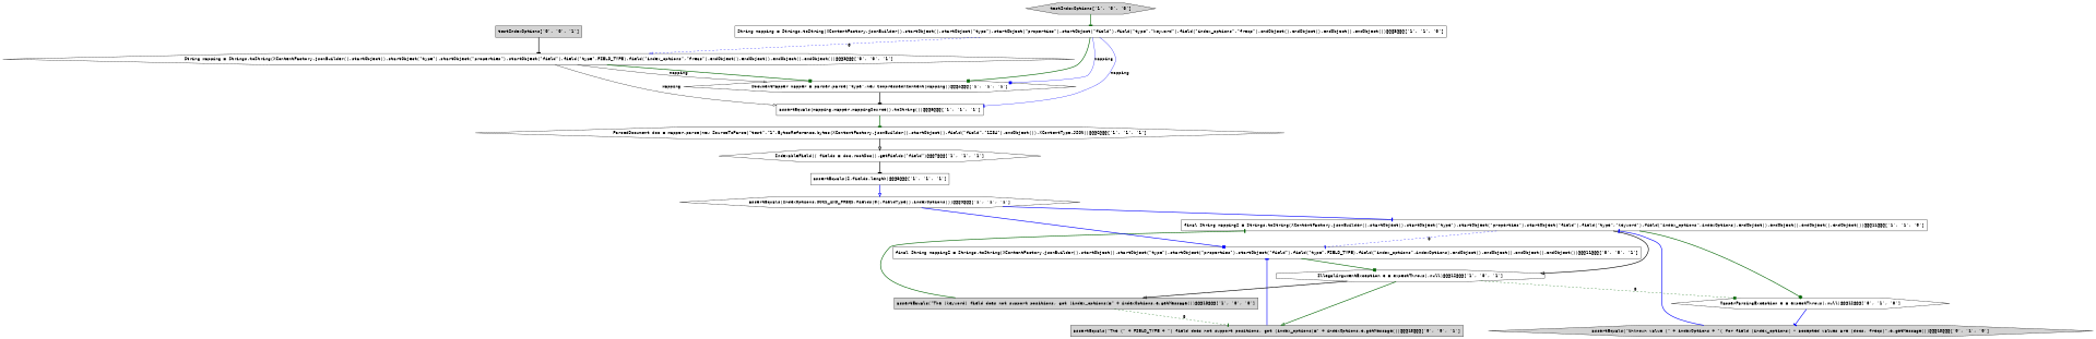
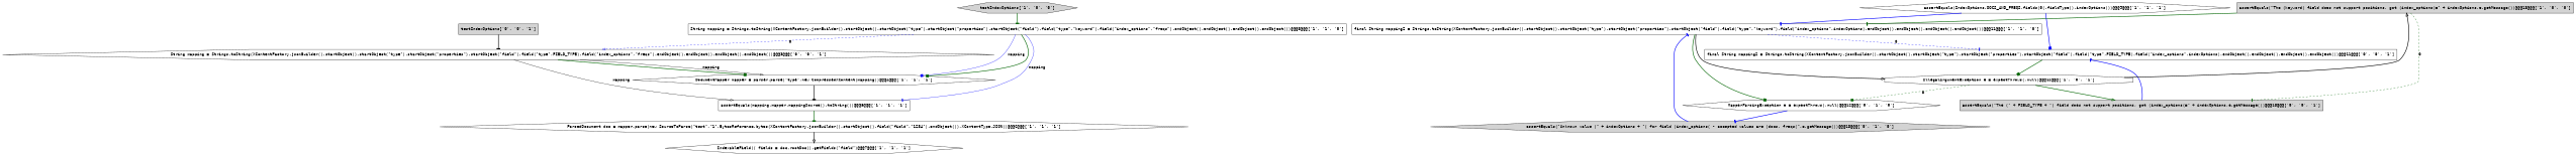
  digraph {
    fontname="DejaVu Sans Mono"
    node [fillcolor=white fontname="DejaVu Sans Mono" shape=box style=filled]
    edge [arrowhead=tee color=darkgreen fontname="DejaVu Sans Mono" style=bold]
    n1 [fillcolor=lightgray label="testIndexOptions['0', '0', '1']"]
    n2 [label="String mapping = Strings.toString(XContentFactory.jsonBuilder().startObject().startObject(\"type\").startObject(\"properties\").startObject(\"field\").field(\"type\",FIELD_TYPE).field(\"index_options\",\"freqs\").endObject().endObject().endObject().endObject())@@@3@@@['0', '0', '1']" shape=hexagon]
    n3 [label="DocumentMapper mapper = parser.parse(\"type\",new CompressedXContent(mapping))@@@4@@@['1', '1', '1']" shape=hexagon]
    n4 [label="assertEquals(mapping,mapper.mappingSource().toString())@@@5@@@['1', '1', '1']"]
    n5 [label="String mapping = Strings.toString(XContentFactory.jsonBuilder().startObject().startObject(\"type\").startObject(\"properties\").startObject(\"field\").field(\"type\",\"keyword\").field(\"index_options\",\"freqs\").endObject().endObject().endObject().endObject())@@@3@@@['1', '1', '0']"]
    n6 [label="ParsedDocument doc = mapper.parse(new SourceToParse(\"test\",\"1\",BytesReference.bytes(XContentFactory.jsonBuilder().startObject().field(\"field\",\"1234\").endObject()),XContentType.JSON))@@@6@@@['1', '1', '1']" shape=hexagon]
    n7 [fillcolor=lightgray label="assertEquals(\"The (keyword( field does not support positions, got (index_options(=\" + indexOptions,e.getMessage())@@@13@@@['1', '0', '0']"]
    n8 [label="final String mapping2 = Strings.toString(XContentFactory.jsonBuilder().startObject().startObject(\"type\").startObject(\"properties\").startObject(\"field\").field(\"type\",\"keyword\").field(\"index_options\",indexOptions).endObject().endObject().endObject().endObject())@@@11@@@['1', '1', '0']"]
    n9 [fillcolor=lightgray label="assertEquals(\"The (\" + FIELD_TYPE + \"( field does not support positions, got (index_options(=\" + indexOptions,e.getMessage())@@@13@@@['0', '0', '1']"]
    n10 [label="final String mapping2 = Strings.toString(XContentFactory.jsonBuilder().startObject().startObject(\"type\").startObject(\"properties\").startObject(\"field\").field(\"type\",FIELD_TYPE).field(\"index_options\",indexOptions).endObject().endObject().endObject().endObject())@@@11@@@['0', '0', '1']"]
    n11 [label="IllegalArgumentException e = expectThrows(,null)@@@12@@@['1', '0', '1']" shape=octagon]
    n12 [label="MapperParsingException e = expectThrows(,null)@@@12@@@['0', '1', '0']" shape=hexagon]
    n13 [label="IndexableField(( fields = doc.rootDoc().getFields(\"field\")@@@7@@@['1', '1', '1']" shape=hexagon]
-   n14 [label="assertEquals(2,fields.length)@@@8@@@['1', '1', '1']"]
    n15 [label="assertEquals(IndexOptions.DOCS_AND_FREQS,fields(0(.fieldType().indexOptions())@@@9@@@['1', '1', '1']" shape=hexagon]
    n16 [fillcolor=lightgray label="assertEquals(\"Unknown value (\" + indexOptions + \"( for field (index_options( - accepted values are (docs, freqs(\",e.getMessage())@@@13@@@['0', '1', '0']" shape=hexagon]
    n17 [fillcolor=lightgray label="testIndexOptions['1', '0', '0']" shape=hexagon]
    n1 -> n2 [color=black]
    n2 -> n3 [arrowhead=box]
    n2 -> n3 [arrowhead=onormal color=black label=mapping style=solid]
    n2 -> n4 [arrowhead=onormal color=black label=mapping style=solid]
    n3 -> n4 [color=black]
    n4 -> n6
    n5 -> n2 [arrowhead=onormal color=blue label=0 style=dashed]
    n5 -> n3 [arrowhead=box color=blue label=mapping style=solid]
    n5 -> n3 [arrowhead=box]
    n5 -> n4 [color=blue label=mapping style=solid]
    n6 -> n13 [arrowhead=onormal color=black]
    n7 -> n8
    n7 -> n9 [label=0 style=dashed]
    n8 -> n10 [color=blue label=0 style=dashed]
    n8 -> n11 [arrowhead=onormal color=black]
    n8 -> n12 [arrowhead=box]
    n9 -> n10 [color=blue]
    n10 -> n11 [arrowhead=box]
    n11 -> n7 [arrowhead=onormal color=black]
    n11 -> n9 [arrowhead=onormal]
    n11 -> n12 [arrowhead=box label=0 style=dashed]
    n12 -> n16 [color=blue]
-   n13 -> n14 [color=black]
-   n14 -> n15 [arrowhead=onormal color=blue]
    n15 -> n8 [color=blue]
    n15 -> n10 [arrowhead=box color=blue]
    n16 -> n8 [color=blue]
    n17 -> n5
  }
